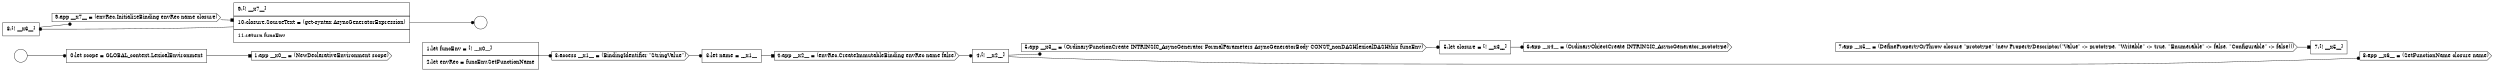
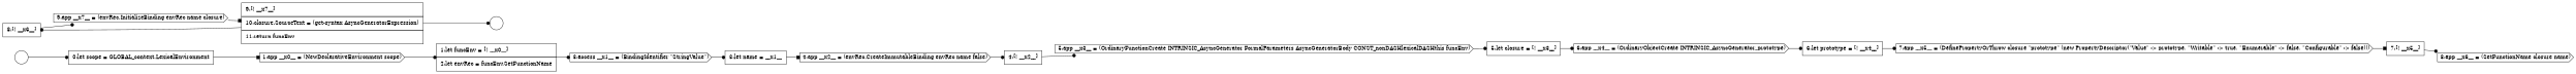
  digraph {
    rankdir=LR
    node [color=black fillcolor=white shape=none style=filled]
    edge [arrowhead=dot color=black]
    n1 [label=<<font color="black">6:app __x4__ = (OrdinaryObjectCreate INTRINSIC_AsyncGenerator_prototype)</font>> shape=cds]
+   n2 [label=<<font color="black">     <table border="0" cellborder="1" cellspacing="0" cellpadding="10">       <tr><td align="left">6:let prototype = [! __x4__]</td></tr>     </table>   </font>> margin=0]
    n3 [label=<<font color="black">7:app __x5__ = (DefinePropertyOrThrow closure &quot;prototype&quot; (new PropertyDescriptor(&quot;Value&quot; -&gt; prototype, &quot;Writable&quot; -&gt; true, &quot;Enumerable&quot; -&gt; false, &quot;Configurable&quot; -&gt; false)))</font>> shape=cds]
    n4 [label=<<font color="black">     <table border="0" cellborder="1" cellspacing="0" cellpadding="10">       <tr><td align="left">1:let funcEnv = [! __x0__]</td></tr>       <tr><td align="left">2:let envRec = funcEnv.SetFunctionName</td></tr>     </table>   </font>> margin=0]
    n5 [label=<<font color="black">3:access __x1__ = (BindingIdentifier &quot;StringValue&quot;)</font>> shape=cds]
    n6 [label=<<font color="black">     <table border="0" cellborder="1" cellspacing="0" cellpadding="10">       <tr><td align="left">3:let name = __x1__</td></tr>     </table>   </font>> margin=0]
    n7 [label=" " shape=circle]
    n8 [label=<<font color="black">     <table border="0" cellborder="1" cellspacing="0" cellpadding="10">       <tr><td align="left">0:let scope = GLOBAL_context.LexicalEnvironment</td></tr>     </table>   </font>> margin=0]
    n9 [label=<<font color="black">1:app __x0__ = (NewDeclarativeEnvironment scope)</font>> shape=cds]
    n10 [label=<<font color="black">     <table border="0" cellborder="1" cellspacing="0" cellpadding="10">       <tr><td align="left">8:[! __x6__]</td></tr>     </table>   </font>> margin=0]
    n11 [label=<<font color="black">9:app __x7__ = (envRec.InitializeBinding envRec name closure)</font>> shape=cds]
    n12 [label=<<font color="black">     <table border="0" cellborder="1" cellspacing="0" cellpadding="10">       <tr><td align="left">9:[! __x7__]</td></tr>       <tr><td align="left">10:closure.SourceText = (get-syntax AsyncGeneratorExpression)</td></tr>       <tr><td align="left">11:return funcEnv</td></tr>     </table>   </font>> margin=0]
    n13 [label=" " shape=circle]
    n14 [label=<<font color="black">5:app __x3__ = (OrdinaryFunctionCreate INTRINSIC_AsyncGenerator FormalParameters AsyncGeneratorBody CONST_nonDASHlexicalDASHthis funcEnv)</font>> shape=cds]
    n15 [label=<<font color="black">     <table border="0" cellborder="1" cellspacing="0" cellpadding="10">       <tr><td align="left">5:let closure = [! __x3__]</td></tr>     </table>   </font>> margin=0]
    n16 [label=<<font color="black">     <table border="0" cellborder="1" cellspacing="0" cellpadding="10">       <tr><td align="left">7:[! __x5__]</td></tr>     </table>   </font>> margin=0]
    n17 [label=<<font color="black">8:app __x6__ = (SetFunctionName closure name)</font>> shape=cds]
    n18 [label=<<font color="black">4:app __x2__ = (envRec.CreateImmutableBinding envRec name false)</font>> shape=cds]
    n19 [label=<<font color="black">     <table border="0" cellborder="1" cellspacing="0" cellpadding="10">       <tr><td align="left">4:[! __x2__]</td></tr>     </table>   </font>> margin=0]
+   n1 -> n2
+   n2 -> n3
    n3 -> n16 [arrowhead=box]
    n4 -> n5
    n5 -> n6
    n6 -> n18 [arrowhead=box]
    n7 -> n8
    n8 -> n9 [arrowhead=box]
+   n9 -> n4
    n10 -> n11
    n11 -> n12 [arrowhead=box]
    n12 -> n10
    n12 -> n13
    n14 -> n15
    n15 -> n1
-   n19 -> n17
+   n16 -> n17
    n18 -> n19
    n19 -> n14
  }
